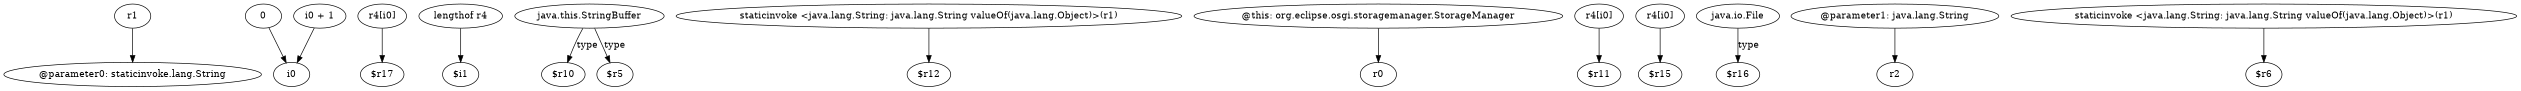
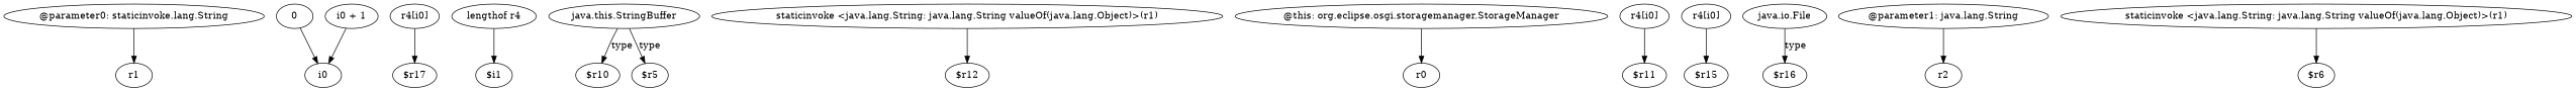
  digraph {
    n1 [label="@parameter0: staticinvoke.lang.String"]
    n2 [label=r1]
    n3 [label=0]
    n4 [label=i0]
    n5 [label="r4[i0]"]
    n6 [label="$r17"]
    n7 [label="lengthof r4"]
    n8 [label="$i1"]
    n9 [label="java.this.StringBuffer"]
    n10 [label="$r10"]
    n11 [label="$r5"]
    n12 [label="staticinvoke <java.lang.String: java.lang.String valueOf(java.lang.Object)>(r1)"]
    n13 [label="$r12"]
    n14 [label="i0 + 1"]
    n15 [label="@this: org.eclipse.osgi.storagemanager.StorageManager"]
    n16 [label=r0]
    n17 [label="r4[i0]"]
    n18 [label="$r11"]
    n19 [label="r4[i0]"]
    n20 [label="$r15"]
    n21 [label="java.io.File"]
    n22 [label="$r16"]
    n23 [label="@parameter1: java.lang.String"]
    n24 [label=r2]
    n25 [label="staticinvoke <java.lang.String: java.lang.String valueOf(java.lang.Object)>(r1)"]
    n26 [label="$r6"]
-   n2 -> n1
+   n1 -> n2
    n3 -> n4
    n5 -> n6
    n7 -> n8
    n9 -> n10 [label=type]
    n9 -> n11 [label=type]
    n12 -> n13
    n14 -> n4
    n15 -> n16
    n17 -> n18
    n19 -> n20
    n21 -> n22 [label=type]
    n23 -> n24
    n25 -> n26
  }
